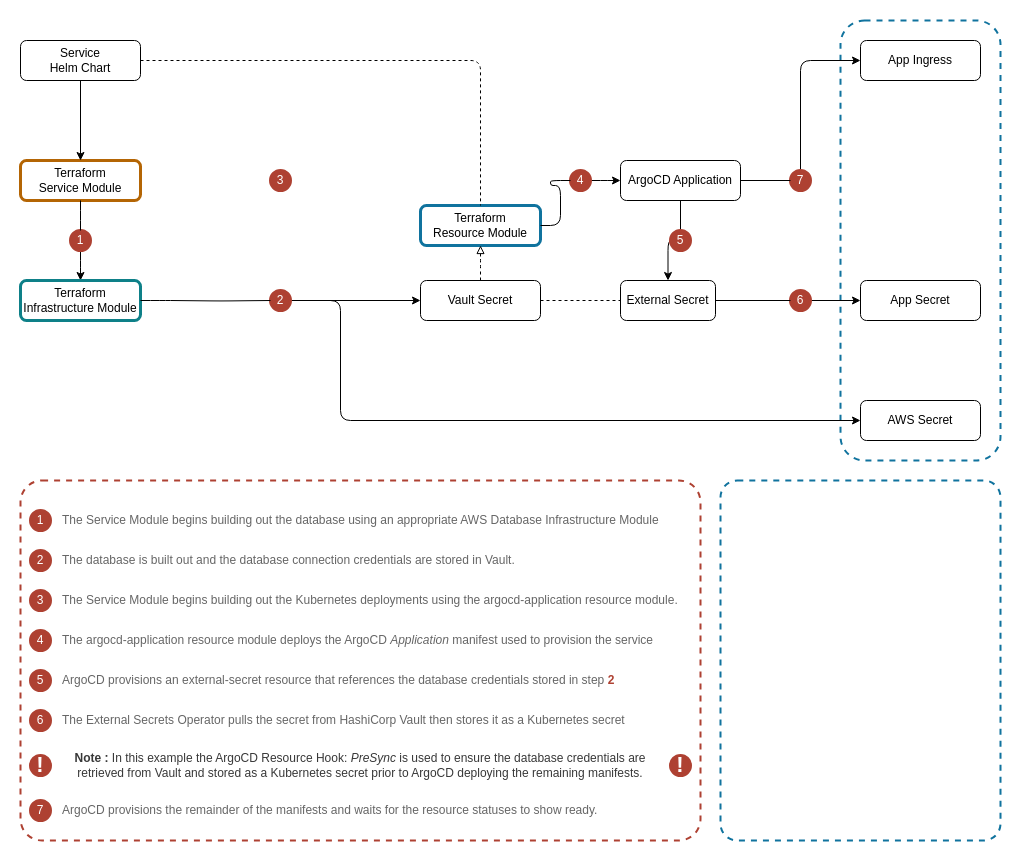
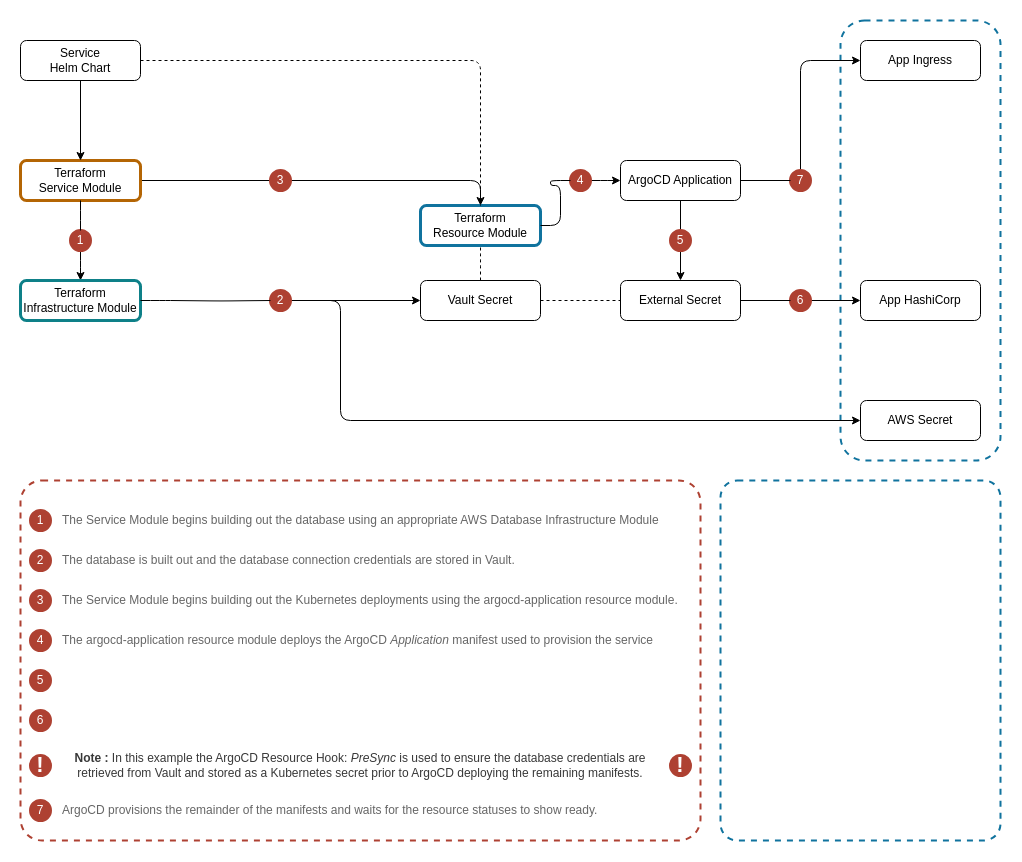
  <mxCell id="0" />
  <mxCell id="1" parent="0" />
  <mxCell id="2" value="" style="rounded=1;whiteSpace=wrap;html=1;fontFamily=Helvetica;strokeWidth=2;fillColor=none;strokeColor=#10739e;dashed=1;" parent="1" vertex="1"><mxGeometry x="840" y="20" width="160" height="440" as="geometry" /></mxCell>
  <mxCell id="3" style="edgeStyle=orthogonalEdgeStyle;orthogonalLoop=1;jettySize=auto;html=1;startArrow=none;" parent="1" source="24" target="16" edge="1"><mxGeometry relative="1" as="geometry" /></mxCell>
+ <mxCell id="4" style="edgeStyle=orthogonalEdgeStyle;orthogonalLoop=1;jettySize=auto;html=1;" parent="1" source="5" target="18" edge="1"><mxGeometry relative="1" as="geometry" /></mxCell>
  <mxCell id="5" value="Terraform&lt;br&gt;Service Module" style="rounded=1;whiteSpace=wrap;html=1;fillColor=default;strokeColor=#b46504;strokeWidth=3;" parent="1" vertex="1"><mxGeometry x="20" y="160" width="120" height="40" as="geometry" /></mxCell>
  <mxCell id="6" style="edgeStyle=orthogonalEdgeStyle;orthogonalLoop=1;jettySize=auto;html=1;entryX=0;entryY=0.5;entryDx=0;entryDy=0;startArrow=none;" parent="1" source="30" target="12" edge="1"><mxGeometry relative="1" as="geometry"><Array as="points"><mxPoint x="800" y="60" /></Array></mxGeometry></mxCell>
  <mxCell id="7" style="edgeStyle=orthogonalEdgeStyle;orthogonalLoop=1;jettySize=auto;html=1;entryX=0.5;entryY=0;entryDx=0;entryDy=0;" parent="1" source="8" target="20" edge="1"><mxGeometry relative="1" as="geometry" /></mxCell>
  <mxCell id="8" value="ArgoCD Application" style="rounded=1;whiteSpace=wrap;html=1;" parent="1" vertex="1"><mxGeometry x="620" y="160" width="120" height="40" as="geometry" /></mxCell>
  <mxCell id="9" style="edgeStyle=orthogonalEdgeStyle;orthogonalLoop=1;jettySize=auto;html=1;entryX=0;entryY=0.5;entryDx=0;entryDy=0;dashed=1;endArrow=none;endFill=0;" parent="1" source="10" target="20" edge="1"><mxGeometry relative="1" as="geometry" /></mxCell>
  <mxCell id="10" value="Vault Secret" style="rounded=1;whiteSpace=wrap;html=1;" parent="1" vertex="1"><mxGeometry x="420" y="280" width="120" height="40" as="geometry" /></mxCell>
  <mxCell id="11" value="AWS Secret" style="rounded=1;whiteSpace=wrap;html=1;" parent="1" vertex="1"><mxGeometry x="860" y="400" width="120" height="40" as="geometry" /></mxCell>
  <mxCell id="12" value="App Ingress" style="rounded=1;whiteSpace=wrap;html=1;" parent="1" vertex="1"><mxGeometry x="860" y="40" width="120" height="40" as="geometry" /></mxCell>
- <mxCell id="13" value="App Secret" style="rounded=1;whiteSpace=wrap;html=1;" parent="1" vertex="1"><mxGeometry x="860" y="280" width="120" height="40" as="geometry" /></mxCell>
+ <mxCell id="13" value="App HashiCorp" style="rounded=1;whiteSpace=wrap;html=1;" parent="1" vertex="1"><mxGeometry x="860" y="280" width="120" height="40" as="geometry" /></mxCell>
  <mxCell id="14" style="edgeStyle=orthogonalEdgeStyle;orthogonalLoop=1;jettySize=auto;html=1;entryX=0;entryY=0.5;entryDx=0;entryDy=0;startArrow=none;" parent="1" source="34" target="10" edge="1"><mxGeometry relative="1" as="geometry"><mxPoint x="190" y="300" as="sourcePoint" /></mxGeometry></mxCell>
  <mxCell id="15" style="edgeStyle=orthogonalEdgeStyle;orthogonalLoop=1;jettySize=auto;html=1;entryX=0;entryY=0.5;entryDx=0;entryDy=0;startArrow=none;exitX=1;exitY=0.5;exitDx=0;exitDy=0;" parent="1" source="34" target="11" edge="1"><mxGeometry relative="1" as="geometry"><Array as="points"><mxPoint x="340" y="300" /><mxPoint x="340" y="420" /></Array></mxGeometry></mxCell>
  <mxCell id="16" value="Terraform&lt;br&gt;Infrastructure Module" style="rounded=1;whiteSpace=wrap;html=1;fillColor=default;strokeColor=#0e8088;strokeWidth=3;" parent="1" vertex="1"><mxGeometry x="20" y="280" width="120" height="40" as="geometry" /></mxCell>
  <mxCell id="17" style="edgeStyle=orthogonalEdgeStyle;orthogonalLoop=1;jettySize=auto;html=1;entryX=0;entryY=0.5;entryDx=0;entryDy=0;startArrow=none;" parent="1" source="28" target="8" edge="1"><mxGeometry relative="1" as="geometry" /></mxCell>
  <mxCell id="18" value="Terraform&lt;br&gt;Resource Module" style="rounded=1;whiteSpace=wrap;html=1;fillColor=default;strokeColor=#10739e;strokeWidth=3;" parent="1" vertex="1"><mxGeometry x="420" y="205" width="120" height="40" as="geometry" /></mxCell>
  <mxCell id="19" style="edgeStyle=orthogonalEdgeStyle;orthogonalLoop=1;jettySize=auto;html=1;entryX=0;entryY=0.5;entryDx=0;entryDy=0;startArrow=none;" parent="1" source="36" target="13" edge="1"><mxGeometry relative="1" as="geometry" /></mxCell>
- <mxCell id="20" value="External Secret" style="rounded=1;whiteSpace=wrap;html=1;" parent="1" vertex="1"><mxGeometry x="620" y="280" width="95" height="40" as="geometry" /></mxCell>
+ <mxCell id="20" value="External Secret" style="rounded=1;whiteSpace=wrap;html=1;" parent="1" vertex="1"><mxGeometry x="620" y="280" width="120" height="40" as="geometry" /></mxCell>
  <mxCell id="21" style="edgeStyle=orthogonalEdgeStyle;orthogonalLoop=1;jettySize=auto;html=1;entryX=0.5;entryY=0;entryDx=0;entryDy=0;fontFamily=Helvetica;fontColor=#666666;endArrow=classic;endFill=1;strokeWidth=1;" parent="1" source="23" target="5" edge="1"><mxGeometry relative="1" as="geometry" /></mxCell>
  <mxCell id="22" style="edgeStyle=orthogonalEdgeStyle;orthogonalLoop=1;jettySize=auto;html=1;fontFamily=Helvetica;fontColor=#666666;endArrow=none;endFill=0;strokeWidth=1;rounded=1;dashed=1;" parent="1" source="23" target="18" edge="1"><mxGeometry relative="1" as="geometry" /></mxCell>
  <mxCell id="23" value="Service&lt;br&gt;Helm Chart" style="rounded=1;whiteSpace=wrap;html=1;" parent="1" vertex="1"><mxGeometry x="20" y="40" width="120" height="40" as="geometry" /></mxCell>
  <mxCell id="24" value="1" style="ellipse;whiteSpace=wrap;html=1;aspect=fixed;strokeWidth=3;fillColor=#AE4132;strokeColor=#ae4132;fontColor=#FFFFFF;fontFamily=Helvetica;" parent="1" vertex="1"><mxGeometry x="70" y="230" width="20" height="20" as="geometry" /></mxCell>
  <mxCell id="25" value="" style="edgeStyle=orthogonalEdgeStyle;orthogonalLoop=1;jettySize=auto;html=1;endArrow=none;" parent="1" source="5" target="24" edge="1"><mxGeometry relative="1" as="geometry"><mxPoint x="80" y="200" as="sourcePoint" /><mxPoint x="80" y="280" as="targetPoint" /></mxGeometry></mxCell>
  <mxCell id="26" value="" style="edgeStyle=orthogonalEdgeStyle;orthogonalLoop=1;jettySize=auto;html=1;entryX=0;entryY=0.5;entryDx=0;entryDy=0;endArrow=none;" parent="1" source="16" edge="1"><mxGeometry relative="1" as="geometry"><mxPoint x="140" y="300" as="sourcePoint" /><mxPoint x="170" y="300" as="targetPoint" /></mxGeometry></mxCell>
  <mxCell id="27" value="3" style="ellipse;whiteSpace=wrap;html=1;aspect=fixed;strokeWidth=3;fillColor=#AE4132;strokeColor=#ae4132;fontColor=#FFFFFF;fontFamily=Helvetica;" parent="1" vertex="1"><mxGeometry x="270" y="170" width="20" height="20" as="geometry" /></mxCell>
  <mxCell id="28" value="4" style="ellipse;whiteSpace=wrap;html=1;aspect=fixed;strokeWidth=3;fillColor=#AE4132;strokeColor=#ae4132;fontColor=#FFFFFF;fontFamily=Helvetica;" parent="1" vertex="1"><mxGeometry x="570" y="170" width="20" height="20" as="geometry" /></mxCell>
  <mxCell id="29" value="" style="edgeStyle=orthogonalEdgeStyle;orthogonalLoop=1;jettySize=auto;html=1;entryX=0;entryY=0.5;entryDx=0;entryDy=0;endArrow=none;" parent="1" source="18" target="28" edge="1"><mxGeometry relative="1" as="geometry"><mxPoint x="540" y="180" as="sourcePoint" /><mxPoint x="620" y="180" as="targetPoint" /></mxGeometry></mxCell>
  <mxCell id="30" value="7" style="ellipse;whiteSpace=wrap;html=1;aspect=fixed;strokeWidth=3;fillColor=#AE4132;strokeColor=#ae4132;fontColor=#FFFFFF;fontFamily=Helvetica;" parent="1" vertex="1"><mxGeometry x="790" y="170" width="20" height="20" as="geometry" /></mxCell>
  <mxCell id="31" value="" style="edgeStyle=orthogonalEdgeStyle;orthogonalLoop=1;jettySize=auto;html=1;entryX=0;entryY=0.5;entryDx=0;entryDy=0;endArrow=none;" parent="1" source="8" target="30" edge="1"><mxGeometry relative="1" as="geometry"><mxPoint x="740" y="180" as="sourcePoint" /><mxPoint x="860" y="60" as="targetPoint" /></mxGeometry></mxCell>
  <mxCell id="32" value="5" style="ellipse;whiteSpace=wrap;html=1;aspect=fixed;strokeWidth=3;fillColor=#AE4132;strokeColor=#ae4132;fontColor=#FFFFFF;fontFamily=Helvetica;" parent="1" vertex="1"><mxGeometry x="670" y="230" width="20" height="20" as="geometry" /></mxCell>
- <mxCell id="33" style="edgeStyle=orthogonalEdgeStyle;orthogonalLoop=1;jettySize=auto;html=1;entryX=0.5;entryY=1;entryDx=0;entryDy=0;dashed=1;fontFamily=Helvetica;fontColor=#666666;endArrow=block;endFill=0;strokeWidth=1;exitX=0.5;exitY=0;exitDx=0;exitDy=0;" parent="1" source="10" target="18" edge="1"><mxGeometry relative="1" as="geometry"><Array as="points"><mxPoint x="480" y="260" /><mxPoint x="480" y="260" /></Array></mxGeometry></mxCell>
+ <mxCell id="33" style="edgeStyle=orthogonalEdgeStyle;orthogonalLoop=1;jettySize=auto;html=1;entryX=0.5;entryY=1;entryDx=0;entryDy=0;dashed=1;fontFamily=Helvetica;fontColor=#666666;endArrow=none;endFill=0;strokeWidth=1;exitX=0.5;exitY=0;exitDx=0;exitDy=0;" parent="1" source="10" target="18" edge="1"><mxGeometry relative="1" as="geometry"><Array as="points"><mxPoint x="480" y="260" /><mxPoint x="480" y="260" /></Array></mxGeometry></mxCell>
  <mxCell id="34" value="2" style="ellipse;whiteSpace=wrap;html=1;aspect=fixed;strokeWidth=3;fillColor=#AE4132;strokeColor=#ae4132;fontColor=#FFFFFF;fontFamily=Helvetica;" parent="1" vertex="1"><mxGeometry x="270" y="290" width="20" height="20" as="geometry" /></mxCell>
  <mxCell id="35" value="" style="edgeStyle=orthogonalEdgeStyle;orthogonalLoop=1;jettySize=auto;html=1;entryX=0;entryY=0.5;entryDx=0;entryDy=0;startArrow=none;endArrow=none;" parent="1" target="34" edge="1"><mxGeometry relative="1" as="geometry"><mxPoint x="170" y="300" as="sourcePoint" /><mxPoint x="420" y="300" as="targetPoint" /></mxGeometry></mxCell>
  <mxCell id="36" value="6" style="ellipse;whiteSpace=wrap;html=1;aspect=fixed;strokeWidth=3;fillColor=#AE4132;strokeColor=#ae4132;fontColor=#FFFFFF;fontFamily=Helvetica;" parent="1" vertex="1"><mxGeometry x="790" y="290" width="20" height="20" as="geometry" /></mxCell>
  <mxCell id="37" value="" style="edgeStyle=orthogonalEdgeStyle;orthogonalLoop=1;jettySize=auto;html=1;entryX=0;entryY=0.5;entryDx=0;entryDy=0;endArrow=none;" parent="1" source="20" target="36" edge="1"><mxGeometry relative="1" as="geometry"><mxPoint x="740" y="300" as="sourcePoint" /><mxPoint x="860" y="300" as="targetPoint" /></mxGeometry></mxCell>
  <mxCell id="38" value="" style="rounded=1;whiteSpace=wrap;html=1;fontFamily=Helvetica;strokeWidth=2;fillColor=none;strokeColor=#10739e;dashed=1;arcSize=6;" parent="1" vertex="1"><mxGeometry x="720" y="480" width="280" height="360" as="geometry" /></mxCell>
  <mxCell id="39" value="" style="rounded=1;whiteSpace=wrap;html=1;dashed=1;fontFamily=Helvetica;strokeWidth=2;fillColor=none;arcSize=6;strokeColor=#ae4132;" parent="1" vertex="1"><mxGeometry x="20" y="480" width="680" height="360" as="geometry" /></mxCell>
  <mxCell id="40" value="" style="group" parent="1" vertex="1" connectable="0"><mxGeometry x="30" y="500" width="670" height="40" as="geometry" /></mxCell>
  <mxCell id="41" value="1" style="ellipse;whiteSpace=wrap;html=1;aspect=fixed;strokeWidth=3;fillColor=#AE4132;strokeColor=#ae4132;fontColor=#FFFFFF;fontFamily=Helvetica;" parent="40" vertex="1"><mxGeometry y="10" width="20" height="20" as="geometry" /></mxCell>
  <mxCell id="42" value="The Service Module begins building out the database using an appropriate AWS Database Infrastructure Module" style="text;html=1;strokeColor=none;fillColor=none;align=left;verticalAlign=middle;whiteSpace=wrap;rounded=0;fontFamily=Helvetica;fontColor=#666666;" parent="40" vertex="1"><mxGeometry x="30" width="640" height="40" as="geometry" /></mxCell>
  <mxCell id="43" value="" style="group" parent="1" vertex="1" connectable="0"><mxGeometry x="30" y="540" width="670" height="40" as="geometry" /></mxCell>
  <mxCell id="44" value="2" style="ellipse;whiteSpace=wrap;html=1;aspect=fixed;strokeWidth=3;fillColor=#AE4132;strokeColor=#ae4132;fontColor=#FFFFFF;fontFamily=Helvetica;" parent="43" vertex="1"><mxGeometry y="10" width="20" height="20" as="geometry" /></mxCell>
  <mxCell id="45" value="The database is built out and the database connection credentials are stored in Vault." style="text;html=1;strokeColor=none;fillColor=none;align=left;verticalAlign=middle;whiteSpace=wrap;rounded=0;fontFamily=Helvetica;fontColor=#666666;" parent="43" vertex="1"><mxGeometry x="30" width="640" height="40" as="geometry" /></mxCell>
  <mxCell id="46" value="" style="group" parent="1" vertex="1" connectable="0"><mxGeometry x="30" y="580" width="670" height="40" as="geometry" /></mxCell>
  <mxCell id="47" value="3" style="ellipse;whiteSpace=wrap;html=1;aspect=fixed;strokeWidth=3;fillColor=#AE4132;strokeColor=#ae4132;fontColor=#FFFFFF;fontFamily=Helvetica;" parent="46" vertex="1"><mxGeometry y="10" width="20" height="20" as="geometry" /></mxCell>
  <mxCell id="48" value="The Service Module begins building out the Kubernetes deployments using the argocd-application resource module." style="text;html=1;strokeColor=none;fillColor=none;align=left;verticalAlign=middle;whiteSpace=wrap;rounded=0;fontFamily=Helvetica;fontColor=#666666;" parent="46" vertex="1"><mxGeometry x="30" width="640" height="40" as="geometry" /></mxCell>
  <mxCell id="49" value="" style="group" parent="1" vertex="1" connectable="0"><mxGeometry x="30" y="620" width="670" height="40" as="geometry" /></mxCell>
  <mxCell id="50" value="4" style="ellipse;whiteSpace=wrap;html=1;aspect=fixed;strokeWidth=3;fillColor=#AE4132;strokeColor=#ae4132;fontColor=#FFFFFF;fontFamily=Helvetica;" parent="49" vertex="1"><mxGeometry y="10" width="20" height="20" as="geometry" /></mxCell>
  <mxCell id="51" value="The argocd-application resource module deploys the ArgoCD &lt;i&gt;Application&lt;/i&gt;&amp;nbsp;manifest used to provision the service" style="text;html=1;strokeColor=none;fillColor=none;align=left;verticalAlign=middle;whiteSpace=wrap;rounded=0;fontFamily=Helvetica;fontColor=#666666;" parent="49" vertex="1"><mxGeometry x="30" width="640" height="40" as="geometry" /></mxCell>
  <mxCell id="52" value="" style="group" parent="1" vertex="1" connectable="0"><mxGeometry x="30" y="660" width="670" height="40" as="geometry" /></mxCell>
  <mxCell id="53" value="5" style="ellipse;whiteSpace=wrap;html=1;aspect=fixed;strokeWidth=3;fillColor=#AE4132;strokeColor=#ae4132;fontColor=#FFFFFF;fontFamily=Helvetica;" parent="52" vertex="1"><mxGeometry y="10" width="20" height="20" as="geometry" /></mxCell>
- <mxCell id="54" value="ArgoCD provisions an external-secret resource that references the database credentials stored in step &lt;b&gt;&lt;font color=&quot;#ae4132&quot;&gt;2&lt;/font&gt;&lt;/b&gt;&lt;b&gt;&lt;font color=&quot;#ae4132&quot;&gt;&lt;br&gt;&lt;/font&gt;&lt;/b&gt;" style="text;html=1;strokeColor=none;fillColor=none;align=left;verticalAlign=middle;whiteSpace=wrap;rounded=0;fontFamily=Helvetica;fontColor=#666666;" parent="52" vertex="1"><mxGeometry x="30" width="640" height="40" as="geometry" /></mxCell>
  <mxCell id="55" value="" style="group" parent="1" vertex="1" connectable="0"><mxGeometry x="30" y="700" width="670" height="40" as="geometry" /></mxCell>
  <mxCell id="56" value="6" style="ellipse;whiteSpace=wrap;html=1;aspect=fixed;strokeWidth=3;fillColor=#AE4132;strokeColor=#ae4132;fontColor=#FFFFFF;fontFamily=Helvetica;" parent="55" vertex="1"><mxGeometry y="10" width="20" height="20" as="geometry" /></mxCell>
- <mxCell id="57" value="The External Secrets Operator pulls the secret from HashiCorp Vault then stores it as a Kubernetes secret" style="text;html=1;strokeColor=none;fillColor=none;align=left;verticalAlign=middle;whiteSpace=wrap;rounded=0;fontFamily=Helvetica;fontColor=#666666;" parent="55" vertex="1"><mxGeometry x="30" width="640" height="40" as="geometry" /></mxCell>
  <mxCell id="58" value="" style="group" parent="1" vertex="1" connectable="0"><mxGeometry x="30" y="790" width="670" height="40" as="geometry" /></mxCell>
  <mxCell id="59" value="7" style="ellipse;whiteSpace=wrap;html=1;aspect=fixed;strokeWidth=3;fillColor=#AE4132;strokeColor=#ae4132;fontColor=#FFFFFF;fontFamily=Helvetica;" parent="58" vertex="1"><mxGeometry y="10" width="20" height="20" as="geometry" /></mxCell>
  <mxCell id="60" value="ArgoCD provisions the remainder of the manifests and waits for the resource statuses to show ready." style="text;html=1;strokeColor=none;fillColor=none;align=left;verticalAlign=middle;whiteSpace=wrap;rounded=0;fontFamily=Helvetica;fontColor=#666666;" parent="58" vertex="1"><mxGeometry x="30" width="641" height="40" as="geometry" /></mxCell>
  <mxCell id="61" value="" style="group" parent="1" vertex="1" connectable="0"><mxGeometry x="30" y="750" width="660" height="30" as="geometry" /></mxCell>
  <mxCell id="62" value="&lt;font color=&quot;#383838&quot;&gt;&lt;b style=&quot;&quot;&gt;Note :&amp;nbsp;&lt;/b&gt;In this example the ArgoCD Resource Hook:&amp;nbsp;&lt;i style=&quot;&quot;&gt;PreSync&lt;/i&gt;&amp;nbsp;is used to ensure the database credentials are retrieved from Vault and stored as a Kubernetes secret prior to ArgoCD deploying the remaining manifests.&lt;/font&gt;" style="text;html=1;strokeColor=none;fillColor=none;align=center;verticalAlign=middle;whiteSpace=wrap;rounded=0;dashed=1;fontFamily=Helvetica;fontColor=none;" parent="61" vertex="1"><mxGeometry x="30" width="600" height="30" as="geometry" /></mxCell>
  <mxCell id="63" value="&lt;font style=&quot;font-size: 22px;&quot;&gt;&lt;b&gt;!&lt;/b&gt;&lt;/font&gt;" style="ellipse;whiteSpace=wrap;html=1;aspect=fixed;strokeWidth=3;fillColor=#AE4132;strokeColor=#ae4132;fontColor=#FFFFFF;fontFamily=Helvetica;" parent="61" vertex="1"><mxGeometry y="5" width="20" height="20" as="geometry" /></mxCell>
  <mxCell id="64" value="&lt;font style=&quot;font-size: 22px;&quot;&gt;&lt;b&gt;!&lt;/b&gt;&lt;/font&gt;" style="ellipse;whiteSpace=wrap;html=1;aspect=fixed;strokeWidth=3;fillColor=#AE4132;strokeColor=#ae4132;fontColor=#FFFFFF;fontFamily=Helvetica;" parent="61" vertex="1"><mxGeometry x="640" y="5" width="20" height="20" as="geometry" /></mxCell>
